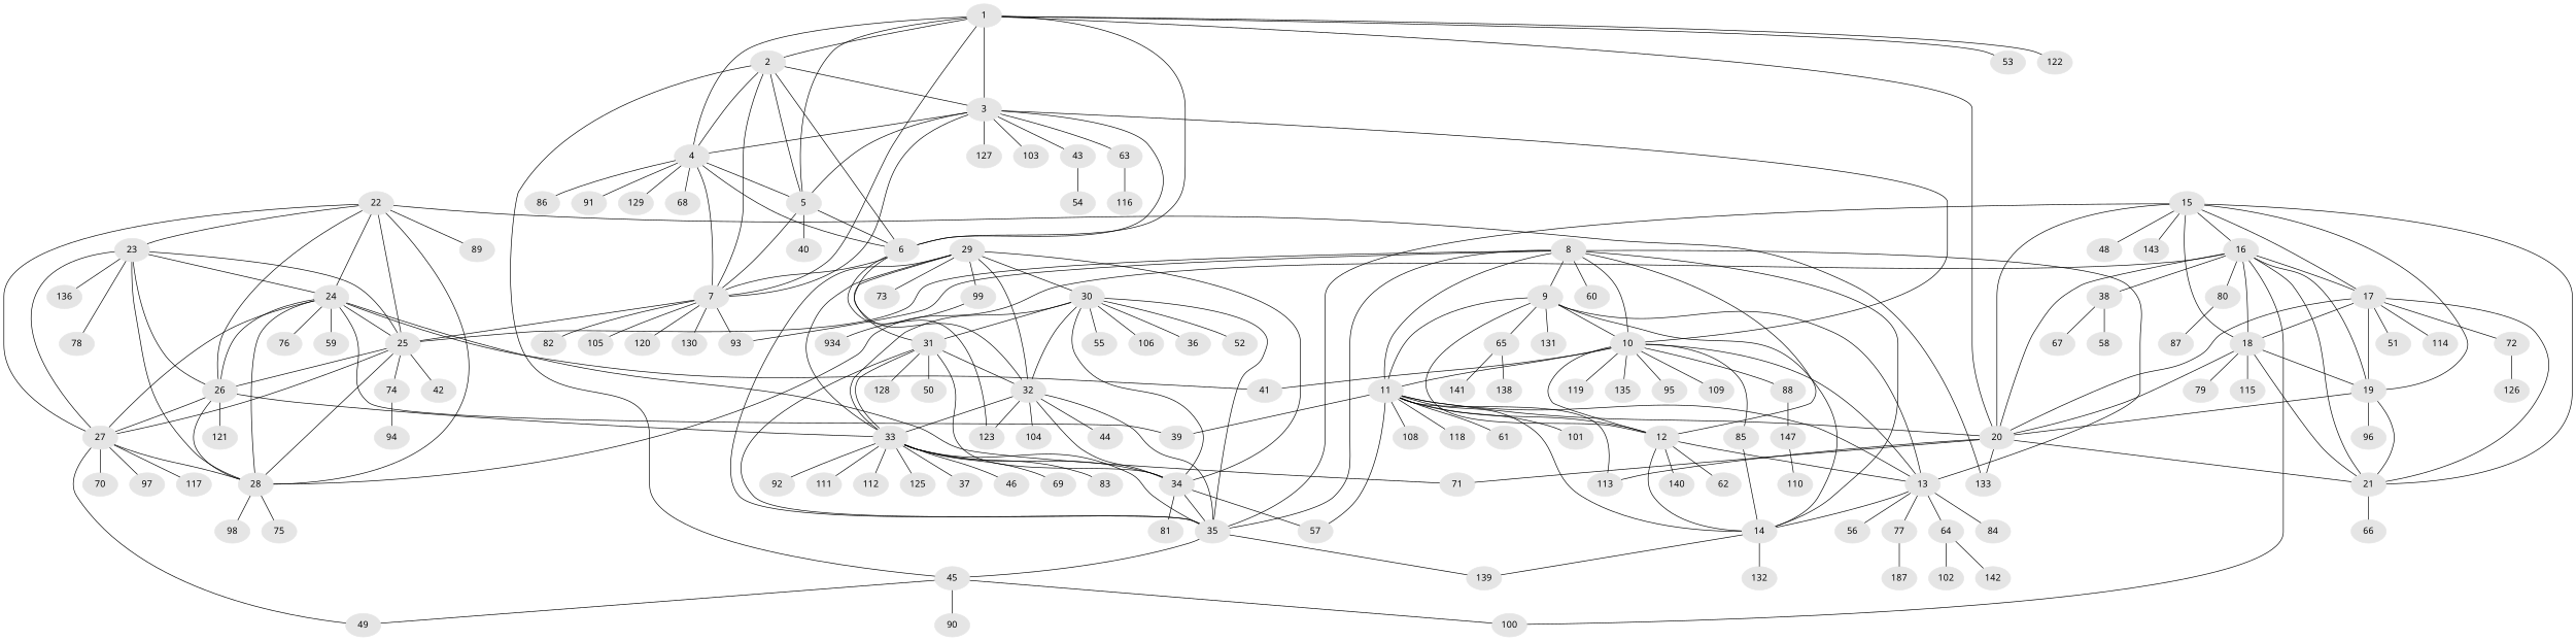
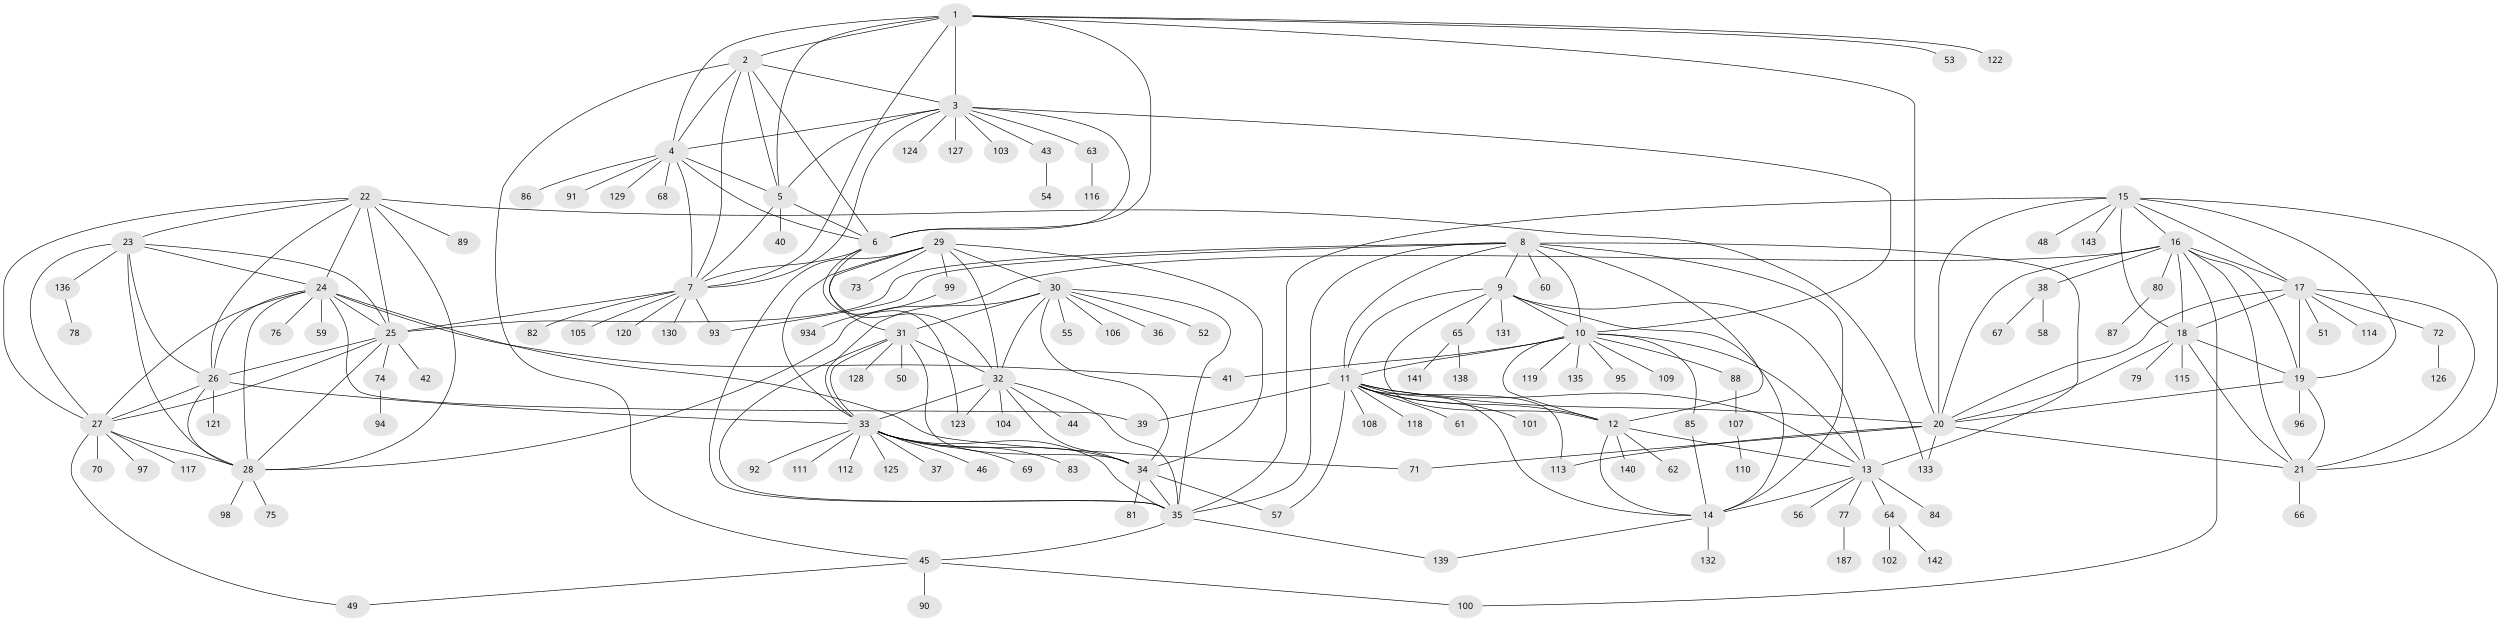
  graph {
    fontname="Noto Sans"
    node [color=gray90 fontname="Noto Sans" style=filled]
    edge [fontname="Noto Sans"]
    1
    2
    3
    4
    5
    6
    7
    20
    53
    122
    45
    10
    43
    63
    103
+   124
    127
    68
    86
    91
    129
    40
    32
    123
    25
    82
    93
    105
    120
    130
    113
    21
    71
    133
    100
    49
    90
    11
    12
    13
    41
    85
    88
    95
    109
    119
    135
    54
    116
    35
    33
    34
    44
    104
    28
    26
    27
    42
    74
    8
    9
    14
    60
    65
    131
    39
    57
    61
    101
    108
    118
    62
    140
    56
    64
    77
    84
    132
    139
    138
    141
-   107 [label=147]
+   107
    102
    142
    n85 [label=187]
    15
    16
    17
    18
    19
    48
    143
    38
    80
    51
    72
    114
    79
    115
    96
    66
    75
    98
    58
    67
    87
    126
    22
    23
    24
    89
    78
    136
    59
    76
    121
    70
    97
    117
    94
    37
    46
    69
    83
    92
    111
    112
    125
    29
    30
    31
    73
    99
    36
    52
    55
    106
    50
    128
    81
    n141 [label=934]
    110
    1 -- 2
    1 -- 3
    1 -- 4
    1 -- 5
    1 -- 6
    1 -- 7
    1 -- 20
    1 -- 53
    1 -- 122
    2 -- 3
    2 -- 4
    2 -- 5
    2 -- 6
    2 -- 7
    2 -- 45
    3 -- 4
    3 -- 5
    3 -- 6
    3 -- 7
    3 -- 10
    3 -- 43
    3 -- 63
    3 -- 103
+   3 -- 124
    3 -- 127
    4 -- 5
    4 -- 6
    4 -- 7
    4 -- 68
    4 -- 86
    4 -- 91
    4 -- 129
    5 -- 6
    5 -- 7
    5 -- 40
    6 -- 7
    6 -- 32
    6 -- 123
    7 -- 25
    7 -- 82
    7 -- 93
    7 -- 105
    7 -- 120
    7 -- 130
    20 -- 113
    20 -- 21
    20 -- 71
    20 -- 133
    45 -- 100
    45 -- 49
    45 -- 90
    10 -- 11
    10 -- 12
    10 -- 13
    10 -- 41
    10 -- 85
    10 -- 88
    10 -- 95
    10 -- 109
    10 -- 119
    10 -- 135
    43 -- 54
    63 -- 116
    32 -- 123
    32 -- 35
    32 -- 33
    32 -- 34
    32 -- 44
    32 -- 104
    25 -- 28
    25 -- 26
    25 -- 27
    25 -- 42
    25 -- 74
    21 -- 66
    11 -- 20
    11 -- 113
    11 -- 12
    11 -- 13
    11 -- 14
    11 -- 39
    11 -- 57
    11 -- 61
    11 -- 101
    11 -- 108
    11 -- 118
    12 -- 13
    12 -- 14
    12 -- 62
    12 -- 140
    13 -- 14
    13 -- 56
    13 -- 64
    13 -- 77
    13 -- 84
    85 -- 14
    88 -- 107
    35 -- 45
    35 -- 139
    33 -- 35
    33 -- 34
    33 -- 37
    33 -- 46
    33 -- 69
    33 -- 83
    33 -- 92
    33 -- 111
    33 -- 112
    33 -- 125
    34 -- 35
    34 -- 57
    34 -- 81
    28 -- 75
    28 -- 98
    26 -- 33
    26 -- 28
    26 -- 27
    26 -- 121
    27 -- 49
    27 -- 28
    27 -- 70
    27 -- 97
    27 -- 117
    74 -- 94
    8 -- 10
    8 -- 25
    8 -- 93
    8 -- 11
    8 -- 12
    8 -- 13
    8 -- 35
    8 -- 9
    8 -- 14
    8 -- 60
    9 -- 10
    9 -- 11
    9 -- 12
    9 -- 13
    9 -- 14
    9 -- 65
    9 -- 131
    14 -- 132
    14 -- 139
    65 -- 138
    65 -- 141
    64 -- 102
    64 -- 142
    77 -- n85
    107 -- 110
    15 -- 20
    15 -- 21
    15 -- 35
    15 -- 16
    15 -- 17
    15 -- 18
    15 -- 19
    15 -- 48
    15 -- 143
    16 -- 20
    16 -- 21
    16 -- 100
    16 -- 28
    16 -- 17
    16 -- 18
    16 -- 19
    16 -- 38
    16 -- 80
    17 -- 20
    17 -- 21
    17 -- 18
    17 -- 19
    17 -- 51
    17 -- 72
    17 -- 114
    18 -- 20
    18 -- 21
    18 -- 19
    18 -- 79
    18 -- 115
    19 -- 20
    19 -- 21
    19 -- 96
    38 -- 58
    38 -- 67
    80 -- 87
    72 -- 126
    22 -- 25
    22 -- 133
    22 -- 28
    22 -- 26
    22 -- 27
    22 -- 23
    22 -- 24
    22 -- 89
    23 -- 25
    23 -- 28
    23 -- 26
    23 -- 27
    23 -- 24
-   23 -- 78
+   136 -- 78
    23 -- 136
    24 -- 25
    24 -- 71
    24 -- 41
    24 -- 28
    24 -- 26
    24 -- 27
    24 -- 39
    24 -- 59
    24 -- 76
    29 -- 32
    29 -- 35
    29 -- 33
    29 -- 34
    29 -- 30
    29 -- 31
    29 -- 73
    29 -- 99
    30 -- 32
    30 -- 35
    30 -- 33
    30 -- 34
    30 -- 31
    30 -- 36
    30 -- 52
    30 -- 55
    30 -- 106
    31 -- 32
    31 -- 35
    31 -- 33
    31 -- 34
    31 -- 50
    31 -- 128
    99 -- n141
  }
